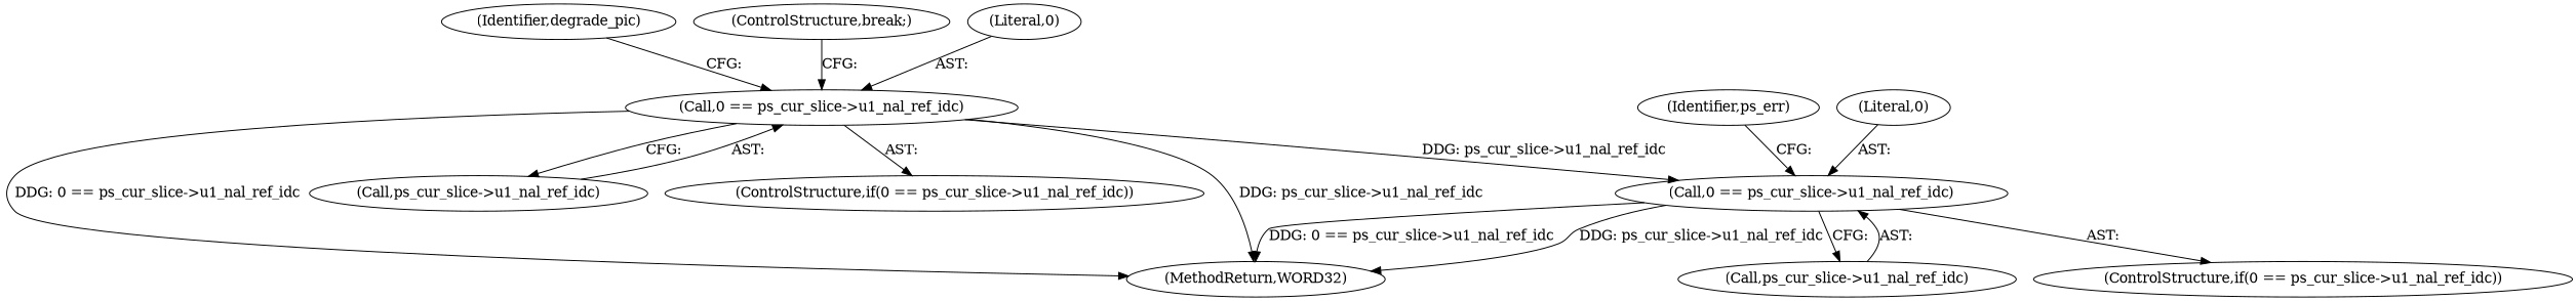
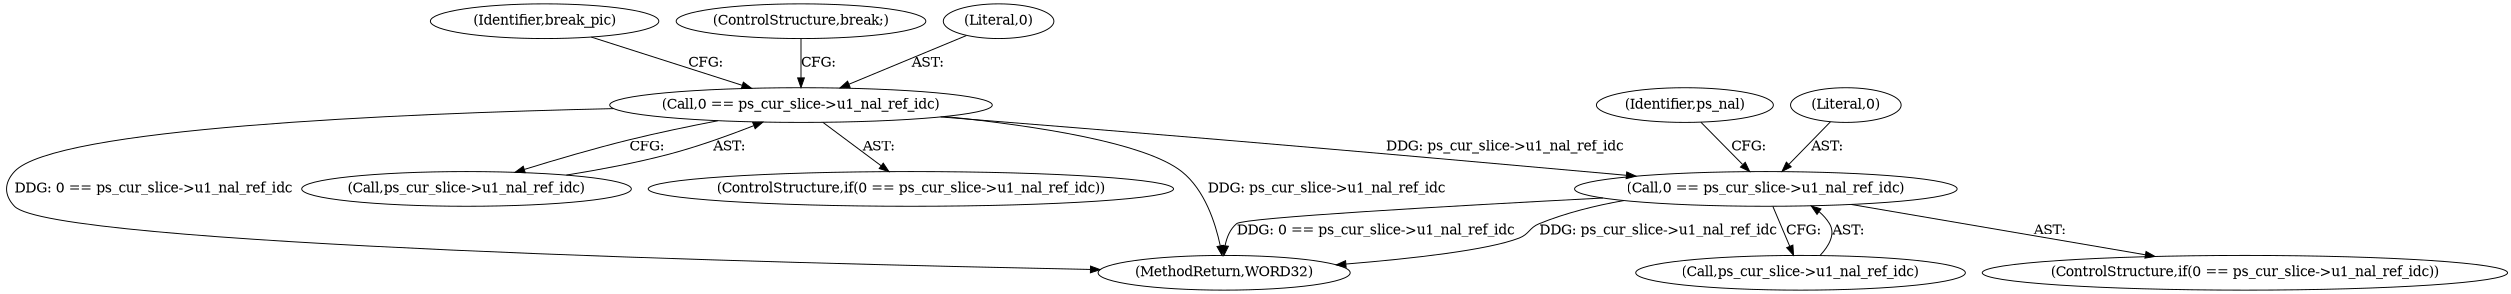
  digraph {
    n1 [label="(Call,0 == ps_cur_slice->u1_nal_ref_idc)"]
    n2 [label="(ControlStructure,if(0 == ps_cur_slice->u1_nal_ref_idc))"]
    n3 [label="(MethodReturn,WORD32)"]
    n4 [label="(Call,ps_cur_slice->u1_nal_ref_idc)"]
    n5 [label="(Call,0 == ps_cur_slice->u1_nal_ref_idc)"]
    n6 [label="(Call,ps_cur_slice->u1_nal_ref_idc)"]
    n7 [label="(ControlStructure,if(0 == ps_cur_slice->u1_nal_ref_idc))"]
-   n8 [label="(Identifier,degrade_pic)"]
+   n8 [label="(Identifier,break_pic)"]
    n9 [label="(ControlStructure,break;)"]
-   n10 [label="(Identifier,ps_err)"]
+   n10 [label="(Identifier,ps_nal)"]
    n11 [label="(Literal,0)"]
    n12 [label="(Literal,0)"]
    n1 -> n2 [label="AST: "]
    n1 -> n3 [label="DDG: ps_cur_slice->u1_nal_ref_idc"]
    n1 -> n3 [label="DDG: 0 == ps_cur_slice->u1_nal_ref_idc"]
    n1 -> n4 [label="CFG: "]
    n4 -> n1 [label="AST: "]
    n5 -> n1 [label="DDG: ps_cur_slice->u1_nal_ref_idc"]
    n5 -> n3 [label="DDG: ps_cur_slice->u1_nal_ref_idc"]
    n5 -> n3 [label="DDG: 0 == ps_cur_slice->u1_nal_ref_idc"]
    n5 -> n6 [label="CFG: "]
    n5 -> n7 [label="AST: "]
    n6 -> n5 [label="AST: "]
    n8 -> n5 [label="CFG: "]
    n9 -> n5 [label="CFG: "]
    n10 -> n1 [label="CFG: "]
    n11 -> n1 [label="AST: "]
    n12 -> n5 [label="AST: "]
  }
